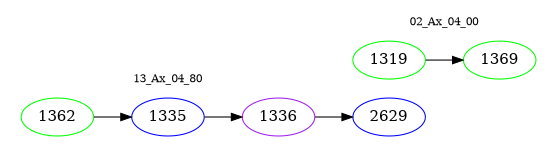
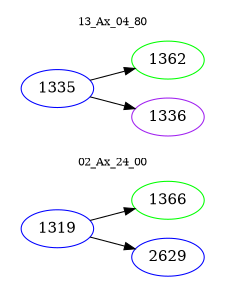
  digraph {
    rankdir=LR
    node [color=blue]
    edge [color=black]
-   n1 [color=green label=1319]
+   n1 [label=1319]
    n2 [label=2629]
-   n3 [color=green label=1369]
+   n3 [color=green label=1366]
    n4 [label=1335]
    n5 [color=purple label=1336]
    n6 [color=green label=1362]
    subgraph cluster_1 {
      color=white
      fontsize=10
-     label="02_Ax_04_00"
+     label="02_Ax_24_00"
      n1
      n2
      n3
    }
    subgraph cluster_2 {
      color=white
      fontsize=10
      label="13_Ax_04_80"
      n4
      n5
      n6
    }
-   n5 -> n2
+   n1 -> n2
    n1 -> n3
    n4 -> n5
-   n6 -> n4
+   n4 -> n6
  }
